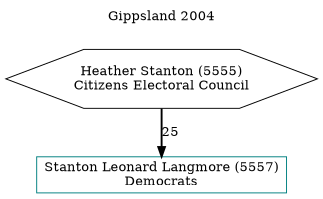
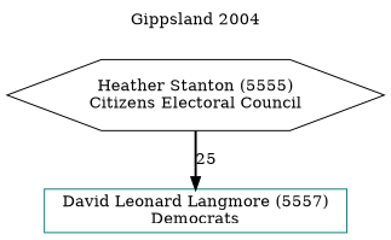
  digraph {
    label="Gippsland 2004"
    labelloc=t
    mclimit=10
-   n1 [label="Stanton Leonard Langmore (5557)\nDemocrats" shape=box color=teal]
+   n1 [label="David Leonard Langmore (5557)\nDemocrats" shape=box color=teal]
    n2 [label="Heather Stanton (5555)\nCitizens Electoral Council" shape=hexagon color=black]
    n2 -> n1 [label=25 style=bold]
  }
